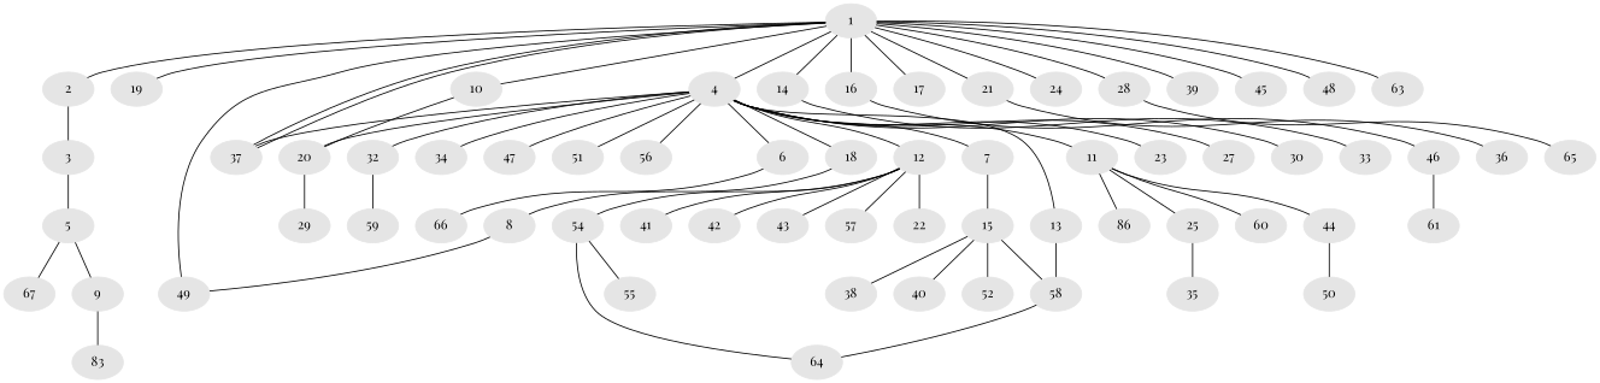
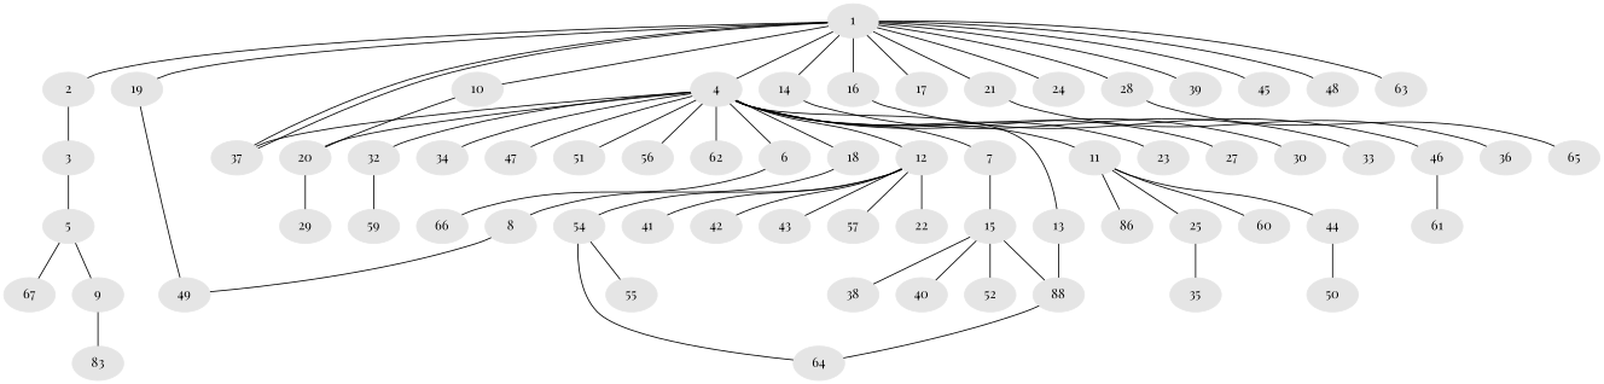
  graph {
    fontname="Playfair Display"
    node [color=gray90 fontname="Playfair Display" style=filled]
    edge [fontname="Playfair Display"]
    1
    2
    4
    10
    14
    16
    17
    19
    21
    24
    28
    37
    39
    45
    48
    49
    63
    3
    6
    7
    11
    12
    13
    18
    20
    23
    27
    30
    32
    34
    47
    51
    56
+   62
    33
    46
    36
    65
    5
    9
    67
    66
    15
    8
    25
    n46 [label=86]
    44
    60
    22
    41
    42
    43
    54
    57
-   58
+   58 [label=88]
    29
    59
    n58 [label=83]
    38
    40
    52
    35
    50
    55
    64
    61
    1 -- 2
    1 -- 4
    1 -- 10
    1 -- 14
    1 -- 16
    1 -- 17
    1 -- 19
    1 -- 21
    1 -- 24
    1 -- 28
    1 -- 37
    1 -- 37
    1 -- 39
    1 -- 45
    1 -- 48
-   1 -- 49
+   19 -- 49
    1 -- 63
    2 -- 3
    4 -- 37
    4 -- 6
    4 -- 7
    4 -- 11
    4 -- 12
    4 -- 13
    4 -- 18
    4 -- 20
    4 -- 23
    4 -- 27
    4 -- 30
    4 -- 32
    4 -- 34
    4 -- 47
    4 -- 51
    4 -- 56
+   4 -- 62
    10 -- 20
    14 -- 33
    16 -- 46
    21 -- 36
    28 -- 65
    3 -- 5
    6 -- 66
    7 -- 15
    11 -- 25
    11 -- n46
    11 -- 44
    11 -- 60
    12 -- 22
    12 -- 41
    12 -- 42
    12 -- 43
    12 -- 54
    12 -- 57
    13 -- 58
    18 -- 8
    20 -- 29
    32 -- 59
    46 -- 61
    5 -- 9
    5 -- 67
    9 -- n58
    15 -- 58
    15 -- 38
    15 -- 40
    15 -- 52
    8 -- 49
    25 -- 35
    44 -- 50
    54 -- 55
    54 -- 64
    58 -- 64
  }
